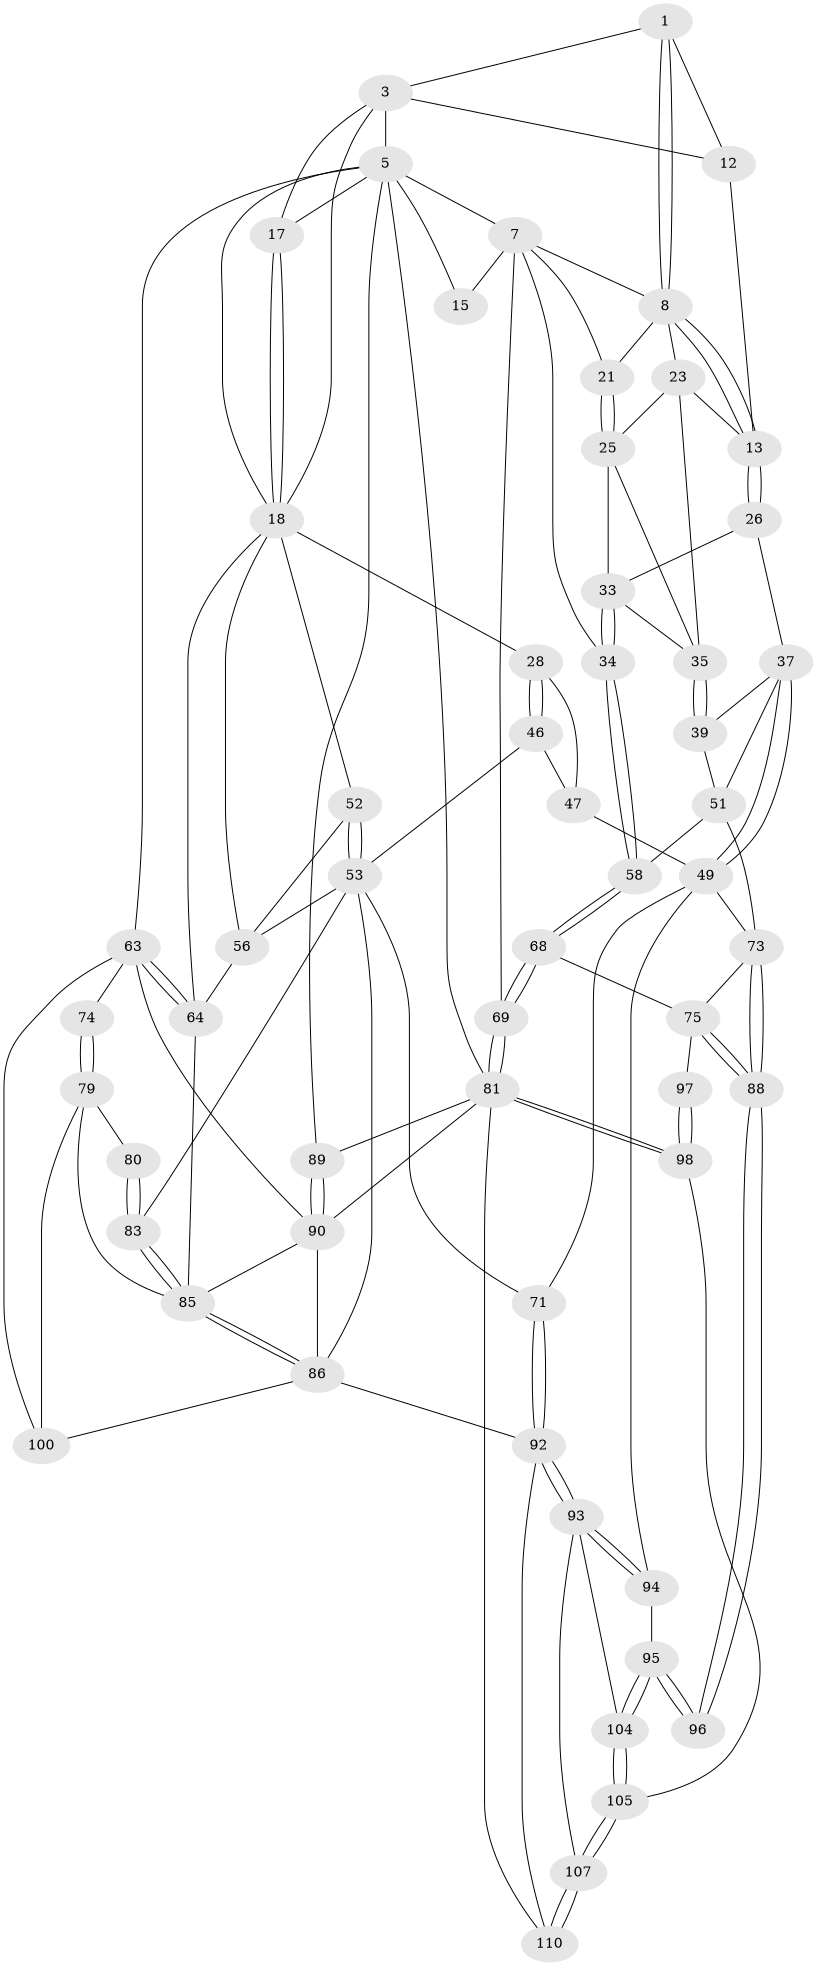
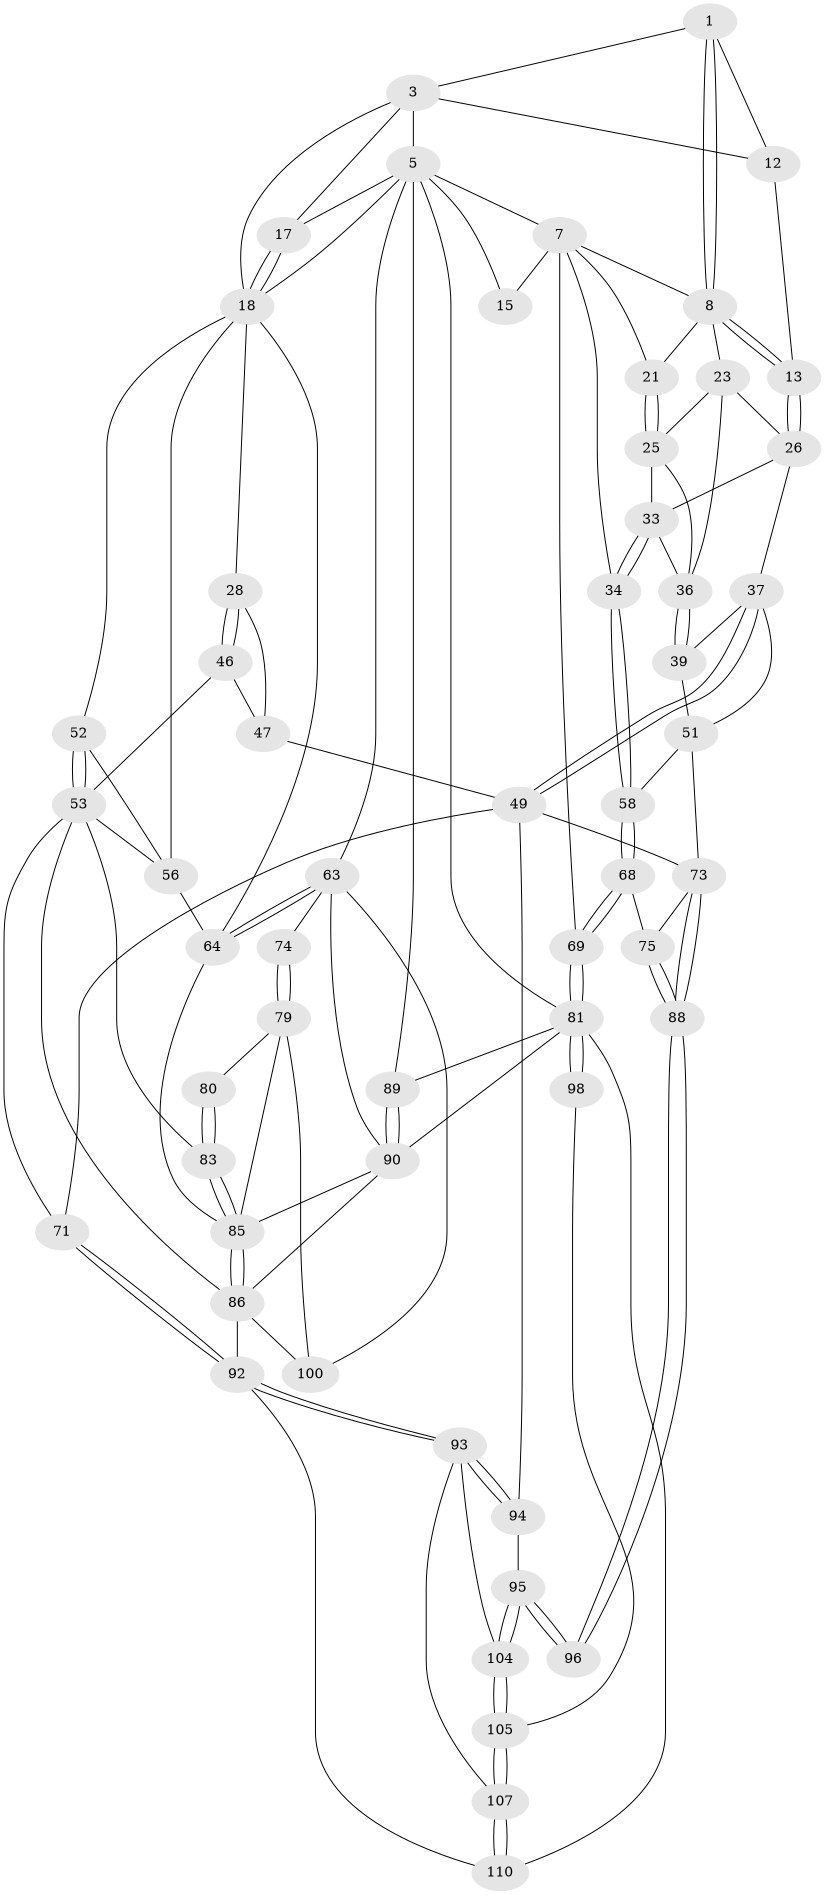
  graph {
    node [color=gray90 style=filled]
    1 [super="+2"]
    3 [super="+4+14"]
    8 [super="+9"]
    12
    5 [super="+6+42"]
    17
    18 [super="+45+19"]
    21
    13
    23 [super="+24"]
    7 [super="+11"]
    15
    63 [super="+77"]
    81 [super="+82"]
    89
    28 [super="+29"]
    52
    56 [super="+66"]
    64 [super="+65"]
    34
    69
    n22 [label=74]
    90 [super="+111"]
    100 [super="+101"]
    98
    110
    25 [super="+32"]
    58
    26 [super="+27"]
-   35 [super="+36"]
+   35 [super="+36" label=36]
    33
    37 [super="+38"]
    46
    47 [super="+48"]
    53 [super="+54+67"]
    85
    39 [super="+41"]
    49 [super="+59"]
    51 [super="+57"]
    68
    71
    73 [super="+74"]
    94
    83
    86 [super="+87+102"]
    92 [super="+103"]
    75 [super="+76"]
    88
    95
    79 [super="+84"]
    80
-   97
    93 [super="+106"]
    96
    105
    104
    107
    1 -- 3
    1 -- 8
    1 -- 8
    1 -- 12
    3 -- 12
    3 -- 5
    3 -- 17
    3 -- 18
    8 -- 21
    8 -- 13
    8 -- 13
    8 -- 23
    12 -- 13
    5 -- 17
    5 -- 18
    5 -- 7
    5 -- 15
    5 -- 63
    5 -- 81
    5 -- 89
    17 -- 18
    17 -- 18
    18 -- 28
    18 -- 52
    18 -- 56
    18 -- 64
    21 -- 25
    21 -- 25
    13 -- 26
    13 -- 26
    23 -- 25
-   23 -- 13
+   23 -- 26
    23 -- 35
    7 -- 8
    7 -- 21
    7 -- 15 [weight=2]
    7 -- 34
    7 -- 69
    63 -- 64
    63 -- 64
    63 -- n22
    63 -- 90
    63 -- 100
    81 -- 89
    81 -- 90
    81 -- 98
    81 -- 98
    81 -- 110
    89 -- 90 [weight=2]
    89 -- 90
    28 -- 46
    28 -- 46
    28 -- 47
    52 -- 56
    52 -- 53
    52 -- 53
    56 -- 64
    64 -- 85
    34 -- 58
    34 -- 58
    69 -- 81
    69 -- 81
    n22 -- 79 [weight=2]
    n22 -- 79
    90 -- 85
    98 -- 105
    25 -- 35
    25 -- 33
    58 -- 68
    58 -- 68
    26 -- 33
    26 -- 37
    35 -- 39 [weight=2]
    35 -- 39
    33 -- 34
    33 -- 34
    33 -- 35
    37 -- 39
    37 -- 49 [weight=2]
    37 -- 49
    37 -- 51
    46 -- 47
    46 -- 53
    47 -- 49
    53 -- 56
    53 -- 71
    53 -- 83
    53 -- 86
    85 -- 86
    85 -- 86
    39 -- 51
    49 -- 71
    49 -- 73
    49 -- 94
    51 -- 58
    51 -- 73
    68 -- 69
    68 -- 69
    68 -- 75
    71 -- 92
    71 -- 92
    73 -- 75
    73 -- 88
    73 -- 88
    94 -- 95
    83 -- 85
    83 -- 85
    86 -- 90
    86 -- 100
    86 -- 92 [weight=2]
    92 -- 110
    92 -- 93
    92 -- 93
    75 -- 88
    75 -- 88
-   75 -- 97
    88 -- 96
    88 -- 96
    95 -- 96
    95 -- 96
    95 -- 104
    95 -- 104
    79 -- 100
    79 -- 85
    79 -- 80
    80 -- 83
    80 -- 83
-   97 -- 98
-   97 -- 98
    93 -- 94
    93 -- 94
    93 -- 104
    93 -- 107
    105 -- 107
    105 -- 107
    104 -- 105
    104 -- 105
    107 -- 110
    107 -- 110
  }
